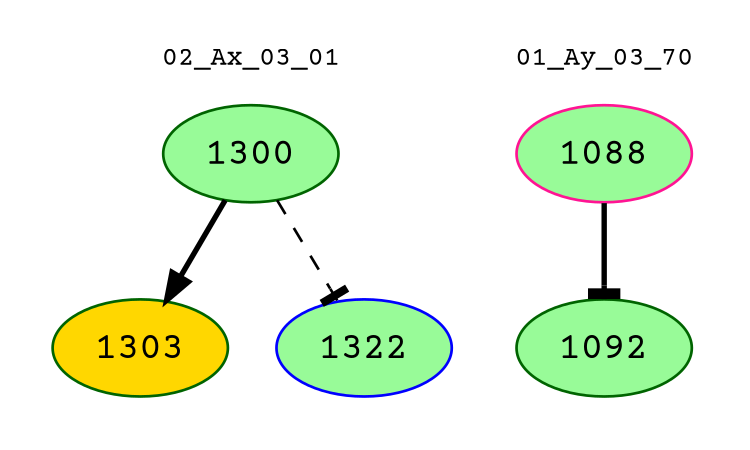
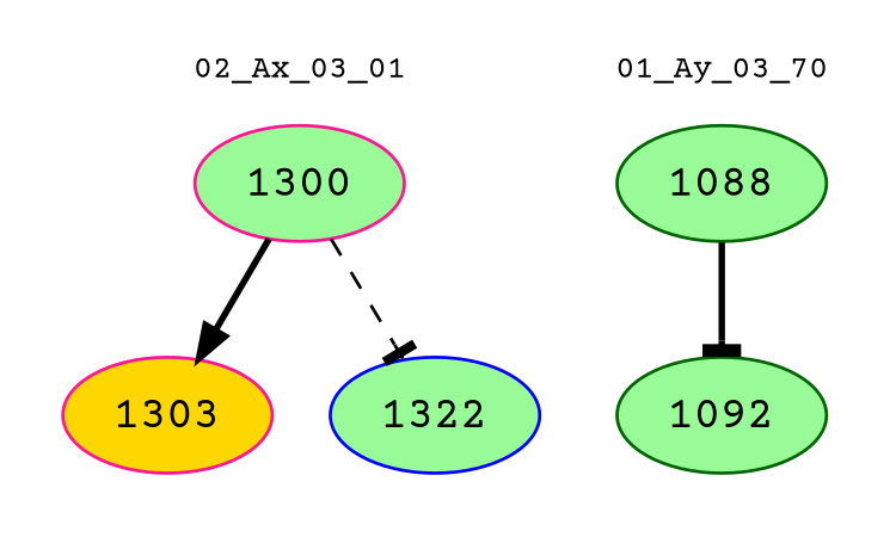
  digraph {
    fontname="Courier Prime"
    node [color=darkgreen fillcolor=palegreen fontname="Courier Prime" style=filled]
    edge [arrowhead=tee color=black fontname="Courier Prime" style=bold]
-   n1 [label=1300]
-   n2 [fillcolor=gold label=1303]
+   n1 [color=deeppink label=1300]
+   n2 [color=deeppink fillcolor=gold label=1303]
    n3 [color=blue label=1322]
-   n4 [color=deeppink label=1088]
+   n4 [label=1088]
    n5 [label=1092]
    subgraph cluster_1 {
      color=white
      fontsize=10
      label="02_Ax_03_01"
      n1
      n2
      n3
    }
    subgraph cluster_2 {
      color=white
      fontsize=10
      label="01_Ay_03_70"
      n4
      n5
    }
    n1 -> n2 [arrowhead=normal]
    n1 -> n3 [style=dashed]
    n4 -> n5
  }
